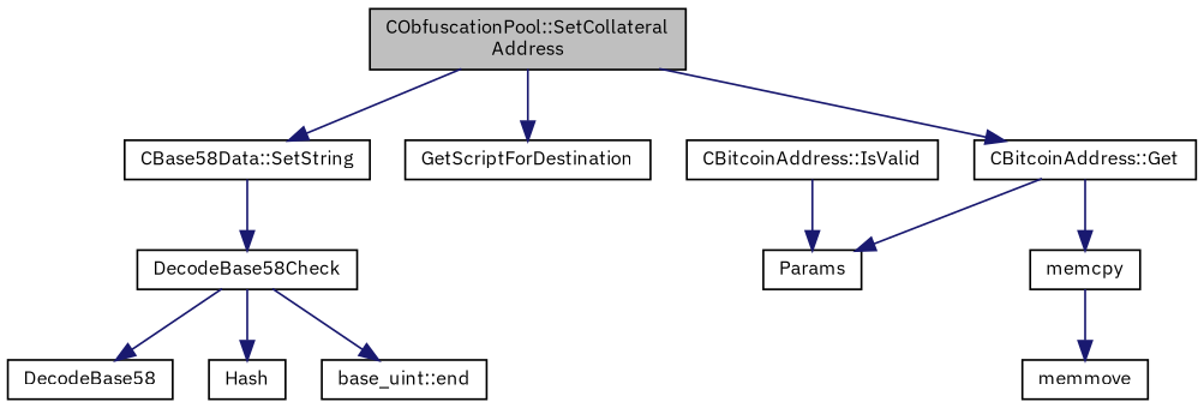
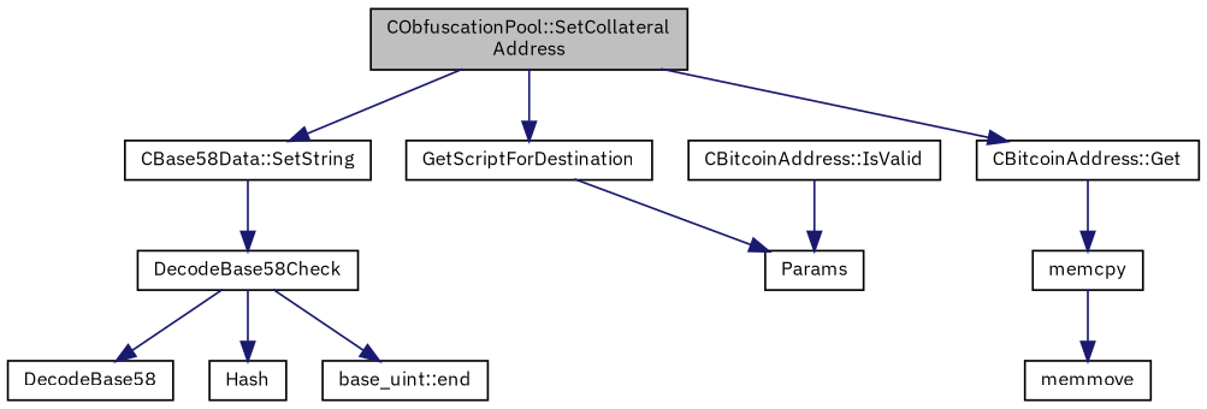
  digraph {
    fontname="IBM Plex Sans"
    rankdir=TB
    node [color=black fillcolor=white fontname="IBM Plex Sans" fontsize=10 shape=record style=filled]
    edge [color=midnightblue fontname="IBM Plex Sans" fontsize=10 labelfontname=Helvetica labelfontsize=10 style=solid]
    n1 [fillcolor=grey75 fontcolor=black height=0.2 label="CObfuscationPool::SetCollateral\lAddress" width=0.4]
    n2 [height=0.2 label="CBase58Data::SetString" width=0.4]
    n3 [height=0.2 label=GetScriptForDestination width=0.4]
    n4 [height=0.2 label="CBitcoinAddress::Get" width=0.4]
    n5 [height=0.2 label=DecodeBase58Check width=0.4]
    n6 [height=0.2 label=memcpy width=0.4]
    n7 [height=0.2 label=Params width=0.4]
    n8 [height=0.2 label=DecodeBase58 width=0.4]
    n9 [height=0.2 label=Hash width=0.4]
    n10 [height=0.2 label="base_uint::end" width=0.4]
    n11 [height=0.2 label=memmove width=0.4]
    n12 [height=0.2 label="CBitcoinAddress::IsValid" width=0.4]
    n1 -> n2
    n1 -> n3
    n1 -> n4
    n2 -> n5
    n4 -> n6
-   n4 -> n7
+   n3 -> n7
    n5 -> n8
    n5 -> n9
    n5 -> n10
    n6 -> n11
    n12 -> n7
  }
